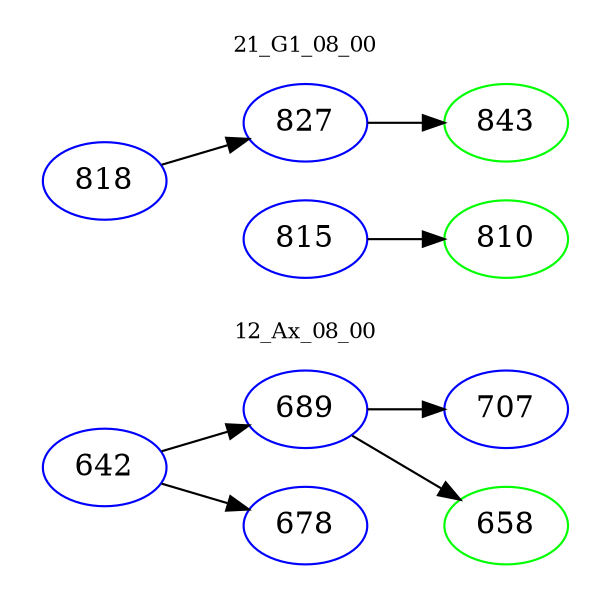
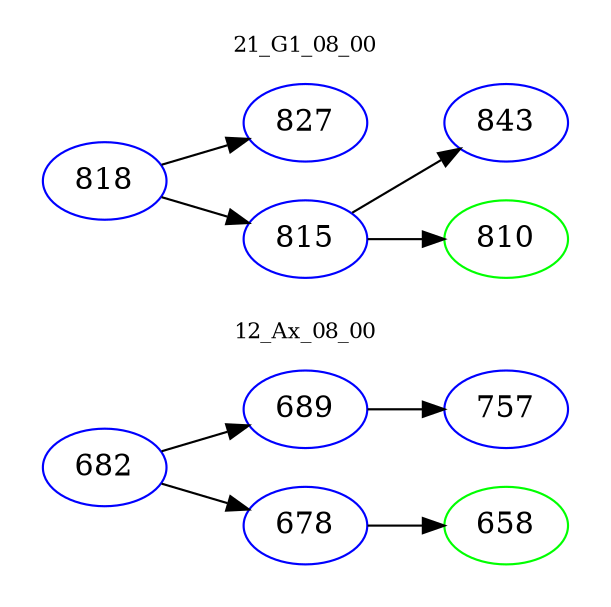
  digraph {
    rankdir=LR
    node [color=blue]
    edge [color=black]
-   n1 [label=642]
+   n1 [label=682]
    n2 [label=678]
    n3 [label=689]
    n4 [color=green label=658]
-   n5 [label=707]
+   n5 [label=757]
    n6 [label=818]
    n7 [label=815]
    n8 [label=827]
    n9 [color=green label=810]
-   n10 [color=green label=843]
+   n10 [label=843]
    subgraph cluster_1 {
      color=white
      fontsize=10
      label="12_Ax_08_00"
      n1
      n2
      n3
      n4
      n5
    }
    subgraph cluster_2 {
      color=white
      fontsize=10
      label="21_G1_08_00"
      n6
      n7
      n8
      n9
      n10
    }
    n1 -> n2
    n1 -> n3
-   n3 -> n4
+   n2 -> n4
    n3 -> n5
+   n6 -> n7
    n6 -> n8
    n7 -> n9
-   n8 -> n10
+   n7 -> n10
  }
